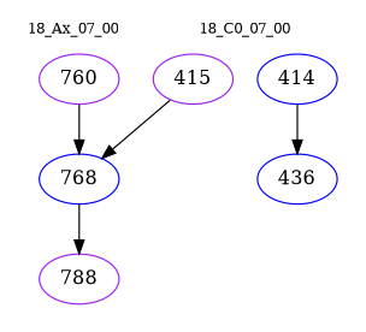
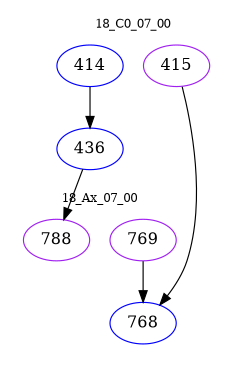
  digraph {
    node [color=purple]
    edge [color=black]
-   n1 [label=760]
+   n1 [label=769]
    n2 [color=blue label=768]
    n3 [label=788]
    n4 [label=415]
    n5 [color=blue label=414]
    n6 [color=blue label=436]
    subgraph cluster_1 {
      color=white
      fontsize=10
      label="18_Ax_07_00"
      n1
      n2
      n3
    }
    subgraph cluster_2 {
      color=white
      fontsize=10
      label="18_C0_07_00"
      n4
      n5
      n6
    }
    n1 -> n2
-   n2 -> n3
+   n6 -> n3
    n4 -> n2
    n5 -> n6
  }
